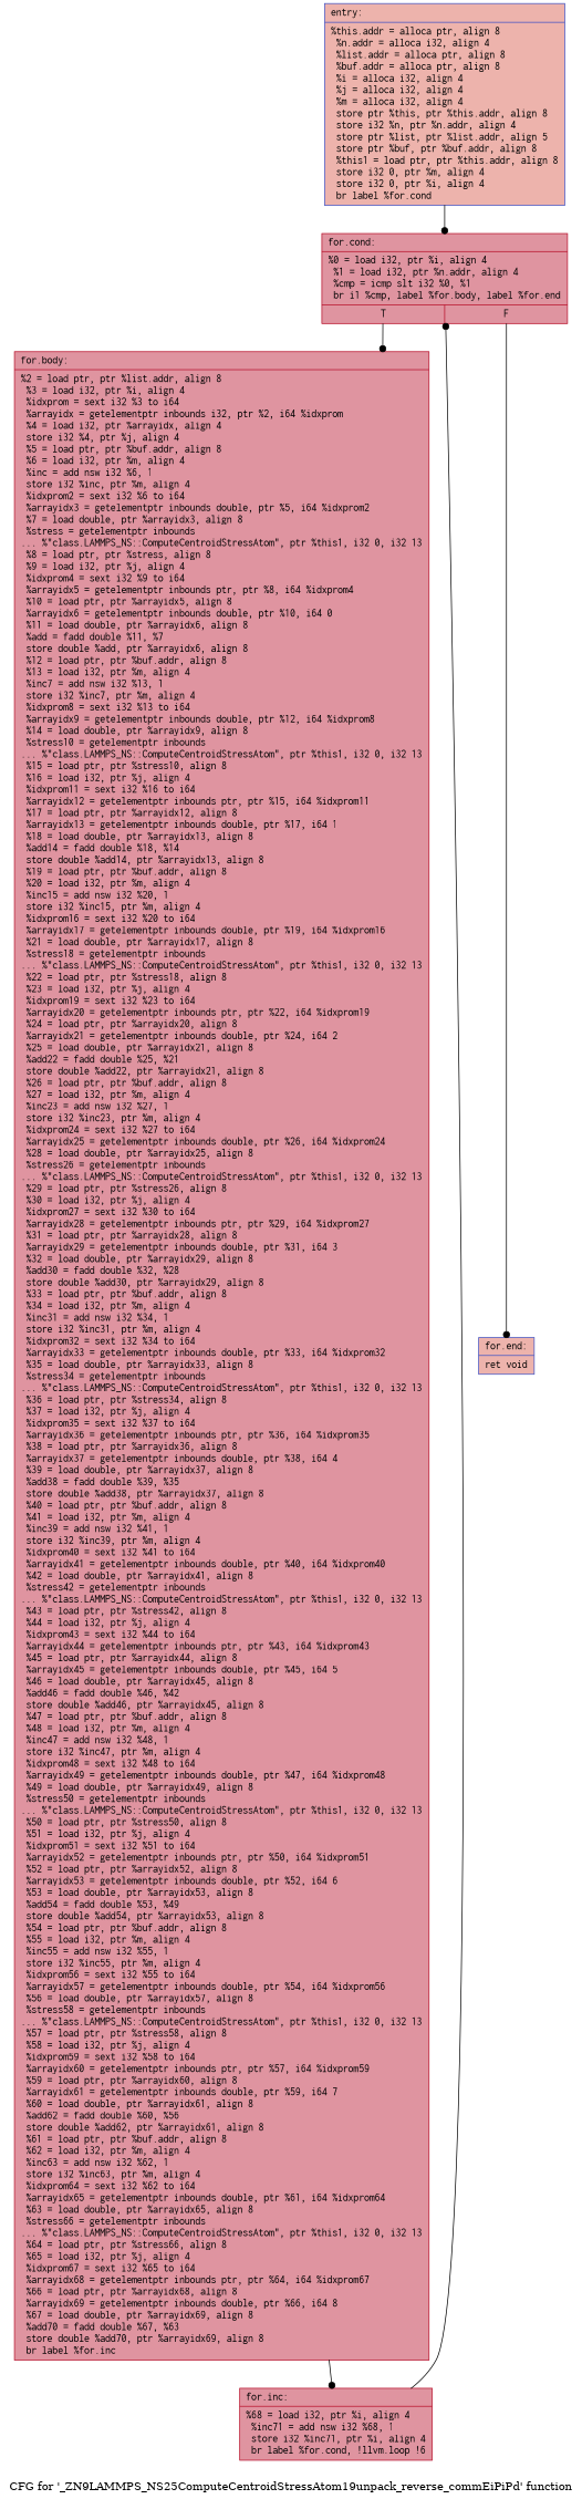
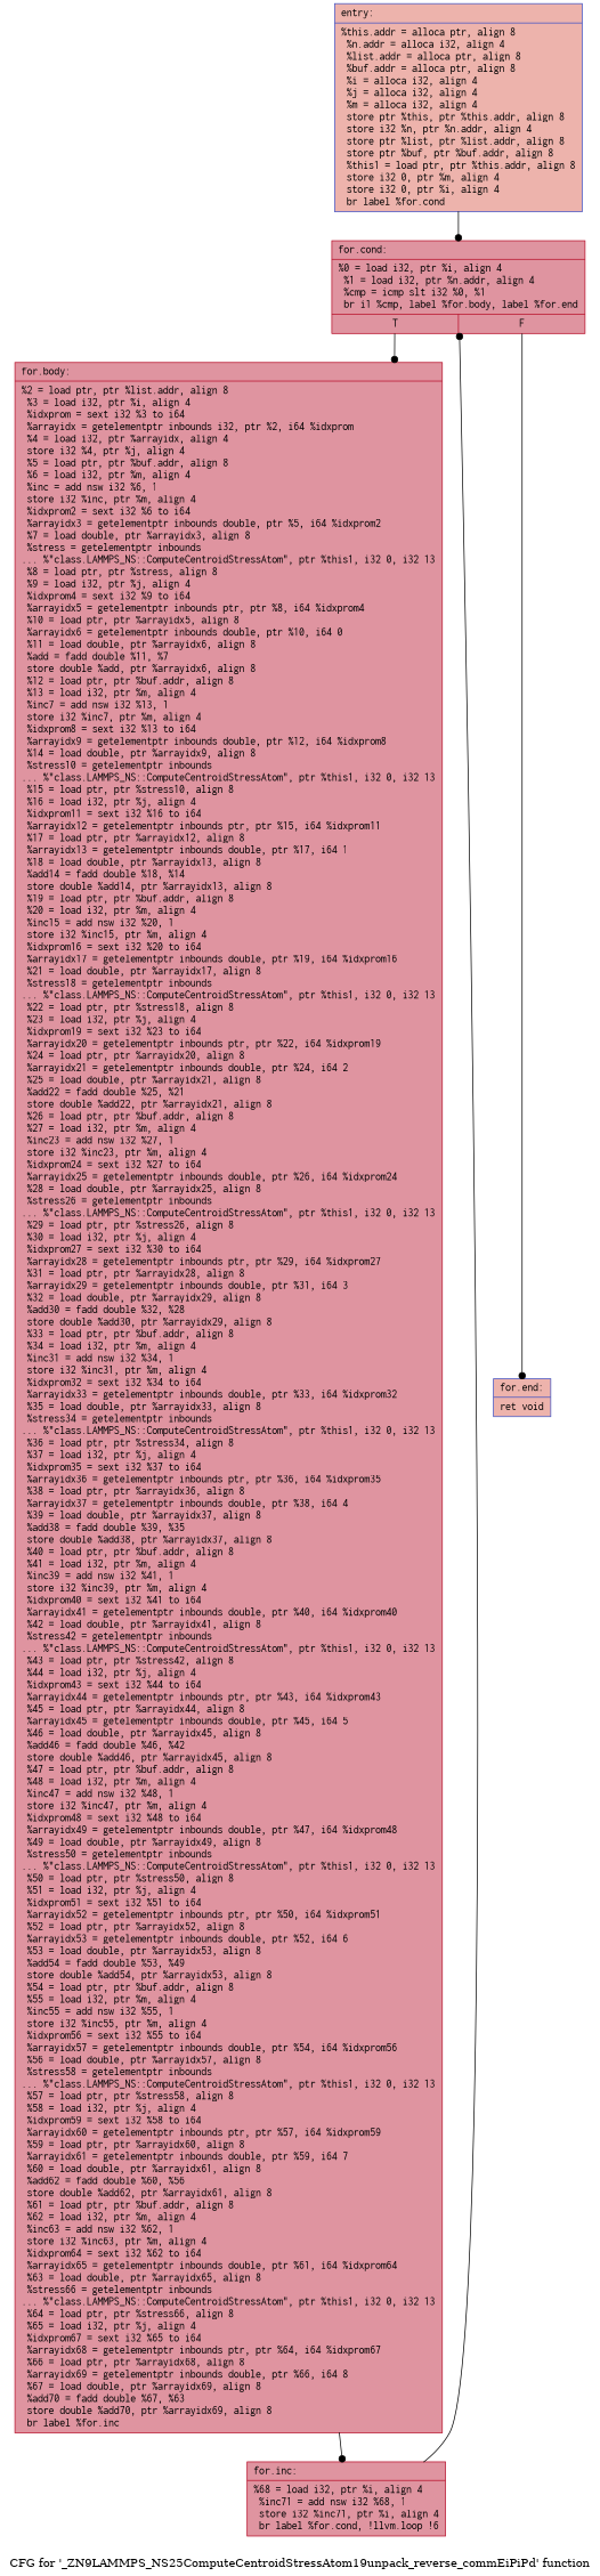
  digraph {
    label="CFG for '_ZN9LAMMPS_NS25ComputeCentroidStressAtom19unpack_reverse_commEiPiPd' function"
    node [color="#b70d28ff" fillcolor="#b70d2870" fontname=Courier shape=record style=filled]
    edge [arrowhead=dot]
-   n1 [color="#3d50c3ff" fillcolor="#d6524470" label="{entry:\l|  %this.addr = alloca ptr, align 8\l  %n.addr = alloca i32, align 4\l  %list.addr = alloca ptr, align 8\l  %buf.addr = alloca ptr, align 8\l  %i = alloca i32, align 4\l  %j = alloca i32, align 4\l  %m = alloca i32, align 4\l  store ptr %this, ptr %this.addr, align 8\l  store i32 %n, ptr %n.addr, align 4\l  store ptr %list, ptr %list.addr, align 5\l  store ptr %buf, ptr %buf.addr, align 8\l  %this1 = load ptr, ptr %this.addr, align 8\l  store i32 0, ptr %m, align 4\l  store i32 0, ptr %i, align 4\l  br label %for.cond\l}"]
+   n1 [color="#3d50c3ff" fillcolor="#d6524470" label="{entry:\l|  %this.addr = alloca ptr, align 8\l  %n.addr = alloca i32, align 4\l  %list.addr = alloca ptr, align 8\l  %buf.addr = alloca ptr, align 8\l  %i = alloca i32, align 4\l  %j = alloca i32, align 4\l  %m = alloca i32, align 4\l  store ptr %this, ptr %this.addr, align 8\l  store i32 %n, ptr %n.addr, align 4\l  store ptr %list, ptr %list.addr, align 8\l  store ptr %buf, ptr %buf.addr, align 8\l  %this1 = load ptr, ptr %this.addr, align 8\l  store i32 0, ptr %m, align 4\l  store i32 0, ptr %i, align 4\l  br label %for.cond\l}"]
    n2 [label="{for.cond:\l|  %0 = load i32, ptr %i, align 4\l  %1 = load i32, ptr %n.addr, align 4\l  %cmp = icmp slt i32 %0, %1\l  br i1 %cmp, label %for.body, label %for.end\l|{<s0>T|<s1>F}}"]
    n3 [label="{for.body:\l|  %2 = load ptr, ptr %list.addr, align 8\l  %3 = load i32, ptr %i, align 4\l  %idxprom = sext i32 %3 to i64\l  %arrayidx = getelementptr inbounds i32, ptr %2, i64 %idxprom\l  %4 = load i32, ptr %arrayidx, align 4\l  store i32 %4, ptr %j, align 4\l  %5 = load ptr, ptr %buf.addr, align 8\l  %6 = load i32, ptr %m, align 4\l  %inc = add nsw i32 %6, 1\l  store i32 %inc, ptr %m, align 4\l  %idxprom2 = sext i32 %6 to i64\l  %arrayidx3 = getelementptr inbounds double, ptr %5, i64 %idxprom2\l  %7 = load double, ptr %arrayidx3, align 8\l  %stress = getelementptr inbounds\l... %\"class.LAMMPS_NS::ComputeCentroidStressAtom\", ptr %this1, i32 0, i32 13\l  %8 = load ptr, ptr %stress, align 8\l  %9 = load i32, ptr %j, align 4\l  %idxprom4 = sext i32 %9 to i64\l  %arrayidx5 = getelementptr inbounds ptr, ptr %8, i64 %idxprom4\l  %10 = load ptr, ptr %arrayidx5, align 8\l  %arrayidx6 = getelementptr inbounds double, ptr %10, i64 0\l  %11 = load double, ptr %arrayidx6, align 8\l  %add = fadd double %11, %7\l  store double %add, ptr %arrayidx6, align 8\l  %12 = load ptr, ptr %buf.addr, align 8\l  %13 = load i32, ptr %m, align 4\l  %inc7 = add nsw i32 %13, 1\l  store i32 %inc7, ptr %m, align 4\l  %idxprom8 = sext i32 %13 to i64\l  %arrayidx9 = getelementptr inbounds double, ptr %12, i64 %idxprom8\l  %14 = load double, ptr %arrayidx9, align 8\l  %stress10 = getelementptr inbounds\l... %\"class.LAMMPS_NS::ComputeCentroidStressAtom\", ptr %this1, i32 0, i32 13\l  %15 = load ptr, ptr %stress10, align 8\l  %16 = load i32, ptr %j, align 4\l  %idxprom11 = sext i32 %16 to i64\l  %arrayidx12 = getelementptr inbounds ptr, ptr %15, i64 %idxprom11\l  %17 = load ptr, ptr %arrayidx12, align 8\l  %arrayidx13 = getelementptr inbounds double, ptr %17, i64 1\l  %18 = load double, ptr %arrayidx13, align 8\l  %add14 = fadd double %18, %14\l  store double %add14, ptr %arrayidx13, align 8\l  %19 = load ptr, ptr %buf.addr, align 8\l  %20 = load i32, ptr %m, align 4\l  %inc15 = add nsw i32 %20, 1\l  store i32 %inc15, ptr %m, align 4\l  %idxprom16 = sext i32 %20 to i64\l  %arrayidx17 = getelementptr inbounds double, ptr %19, i64 %idxprom16\l  %21 = load double, ptr %arrayidx17, align 8\l  %stress18 = getelementptr inbounds\l... %\"class.LAMMPS_NS::ComputeCentroidStressAtom\", ptr %this1, i32 0, i32 13\l  %22 = load ptr, ptr %stress18, align 8\l  %23 = load i32, ptr %j, align 4\l  %idxprom19 = sext i32 %23 to i64\l  %arrayidx20 = getelementptr inbounds ptr, ptr %22, i64 %idxprom19\l  %24 = load ptr, ptr %arrayidx20, align 8\l  %arrayidx21 = getelementptr inbounds double, ptr %24, i64 2\l  %25 = load double, ptr %arrayidx21, align 8\l  %add22 = fadd double %25, %21\l  store double %add22, ptr %arrayidx21, align 8\l  %26 = load ptr, ptr %buf.addr, align 8\l  %27 = load i32, ptr %m, align 4\l  %inc23 = add nsw i32 %27, 1\l  store i32 %inc23, ptr %m, align 4\l  %idxprom24 = sext i32 %27 to i64\l  %arrayidx25 = getelementptr inbounds double, ptr %26, i64 %idxprom24\l  %28 = load double, ptr %arrayidx25, align 8\l  %stress26 = getelementptr inbounds\l... %\"class.LAMMPS_NS::ComputeCentroidStressAtom\", ptr %this1, i32 0, i32 13\l  %29 = load ptr, ptr %stress26, align 8\l  %30 = load i32, ptr %j, align 4\l  %idxprom27 = sext i32 %30 to i64\l  %arrayidx28 = getelementptr inbounds ptr, ptr %29, i64 %idxprom27\l  %31 = load ptr, ptr %arrayidx28, align 8\l  %arrayidx29 = getelementptr inbounds double, ptr %31, i64 3\l  %32 = load double, ptr %arrayidx29, align 8\l  %add30 = fadd double %32, %28\l  store double %add30, ptr %arrayidx29, align 8\l  %33 = load ptr, ptr %buf.addr, align 8\l  %34 = load i32, ptr %m, align 4\l  %inc31 = add nsw i32 %34, 1\l  store i32 %inc31, ptr %m, align 4\l  %idxprom32 = sext i32 %34 to i64\l  %arrayidx33 = getelementptr inbounds double, ptr %33, i64 %idxprom32\l  %35 = load double, ptr %arrayidx33, align 8\l  %stress34 = getelementptr inbounds\l... %\"class.LAMMPS_NS::ComputeCentroidStressAtom\", ptr %this1, i32 0, i32 13\l  %36 = load ptr, ptr %stress34, align 8\l  %37 = load i32, ptr %j, align 4\l  %idxprom35 = sext i32 %37 to i64\l  %arrayidx36 = getelementptr inbounds ptr, ptr %36, i64 %idxprom35\l  %38 = load ptr, ptr %arrayidx36, align 8\l  %arrayidx37 = getelementptr inbounds double, ptr %38, i64 4\l  %39 = load double, ptr %arrayidx37, align 8\l  %add38 = fadd double %39, %35\l  store double %add38, ptr %arrayidx37, align 8\l  %40 = load ptr, ptr %buf.addr, align 8\l  %41 = load i32, ptr %m, align 4\l  %inc39 = add nsw i32 %41, 1\l  store i32 %inc39, ptr %m, align 4\l  %idxprom40 = sext i32 %41 to i64\l  %arrayidx41 = getelementptr inbounds double, ptr %40, i64 %idxprom40\l  %42 = load double, ptr %arrayidx41, align 8\l  %stress42 = getelementptr inbounds\l... %\"class.LAMMPS_NS::ComputeCentroidStressAtom\", ptr %this1, i32 0, i32 13\l  %43 = load ptr, ptr %stress42, align 8\l  %44 = load i32, ptr %j, align 4\l  %idxprom43 = sext i32 %44 to i64\l  %arrayidx44 = getelementptr inbounds ptr, ptr %43, i64 %idxprom43\l  %45 = load ptr, ptr %arrayidx44, align 8\l  %arrayidx45 = getelementptr inbounds double, ptr %45, i64 5\l  %46 = load double, ptr %arrayidx45, align 8\l  %add46 = fadd double %46, %42\l  store double %add46, ptr %arrayidx45, align 8\l  %47 = load ptr, ptr %buf.addr, align 8\l  %48 = load i32, ptr %m, align 4\l  %inc47 = add nsw i32 %48, 1\l  store i32 %inc47, ptr %m, align 4\l  %idxprom48 = sext i32 %48 to i64\l  %arrayidx49 = getelementptr inbounds double, ptr %47, i64 %idxprom48\l  %49 = load double, ptr %arrayidx49, align 8\l  %stress50 = getelementptr inbounds\l... %\"class.LAMMPS_NS::ComputeCentroidStressAtom\", ptr %this1, i32 0, i32 13\l  %50 = load ptr, ptr %stress50, align 8\l  %51 = load i32, ptr %j, align 4\l  %idxprom51 = sext i32 %51 to i64\l  %arrayidx52 = getelementptr inbounds ptr, ptr %50, i64 %idxprom51\l  %52 = load ptr, ptr %arrayidx52, align 8\l  %arrayidx53 = getelementptr inbounds double, ptr %52, i64 6\l  %53 = load double, ptr %arrayidx53, align 8\l  %add54 = fadd double %53, %49\l  store double %add54, ptr %arrayidx53, align 8\l  %54 = load ptr, ptr %buf.addr, align 8\l  %55 = load i32, ptr %m, align 4\l  %inc55 = add nsw i32 %55, 1\l  store i32 %inc55, ptr %m, align 4\l  %idxprom56 = sext i32 %55 to i64\l  %arrayidx57 = getelementptr inbounds double, ptr %54, i64 %idxprom56\l  %56 = load double, ptr %arrayidx57, align 8\l  %stress58 = getelementptr inbounds\l... %\"class.LAMMPS_NS::ComputeCentroidStressAtom\", ptr %this1, i32 0, i32 13\l  %57 = load ptr, ptr %stress58, align 8\l  %58 = load i32, ptr %j, align 4\l  %idxprom59 = sext i32 %58 to i64\l  %arrayidx60 = getelementptr inbounds ptr, ptr %57, i64 %idxprom59\l  %59 = load ptr, ptr %arrayidx60, align 8\l  %arrayidx61 = getelementptr inbounds double, ptr %59, i64 7\l  %60 = load double, ptr %arrayidx61, align 8\l  %add62 = fadd double %60, %56\l  store double %add62, ptr %arrayidx61, align 8\l  %61 = load ptr, ptr %buf.addr, align 8\l  %62 = load i32, ptr %m, align 4\l  %inc63 = add nsw i32 %62, 1\l  store i32 %inc63, ptr %m, align 4\l  %idxprom64 = sext i32 %62 to i64\l  %arrayidx65 = getelementptr inbounds double, ptr %61, i64 %idxprom64\l  %63 = load double, ptr %arrayidx65, align 8\l  %stress66 = getelementptr inbounds\l... %\"class.LAMMPS_NS::ComputeCentroidStressAtom\", ptr %this1, i32 0, i32 13\l  %64 = load ptr, ptr %stress66, align 8\l  %65 = load i32, ptr %j, align 4\l  %idxprom67 = sext i32 %65 to i64\l  %arrayidx68 = getelementptr inbounds ptr, ptr %64, i64 %idxprom67\l  %66 = load ptr, ptr %arrayidx68, align 8\l  %arrayidx69 = getelementptr inbounds double, ptr %66, i64 8\l  %67 = load double, ptr %arrayidx69, align 8\l  %add70 = fadd double %67, %63\l  store double %add70, ptr %arrayidx69, align 8\l  br label %for.inc\l}"]
    n4 [color="#3d50c3ff" fillcolor="#d6524470" label="{for.end:\l|  ret void\l}"]
    n5 [label="{for.inc:\l|  %68 = load i32, ptr %i, align 4\l  %inc71 = add nsw i32 %68, 1\l  store i32 %inc71, ptr %i, align 4\l  br label %for.cond, !llvm.loop !6\l}"]
    n1 -> n2
    n2 -> n3 [tailport=s0]
    n2 -> n4 [tailport=s1]
    n3 -> n5
    n5 -> n2
  }
